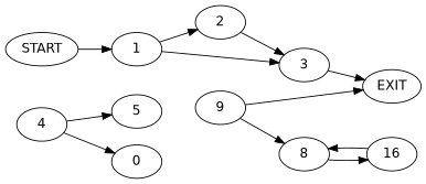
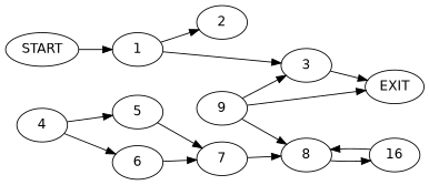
  digraph {
    fontname="DejaVu Sans"
    rankdir=LR
    node [fontname="DejaVu Sans"]
    edge [fontname="DejaVu Sans"]
    n1 [label=START]
    1
    2
    3
    n5 [label=EXIT]
    4
    5
-   6 [label=0]
+   6
+   7
    8
    n11 [label=16]
    9
    n1 -> 1
    1 -> 2
    1 -> 3
-   2 -> 3
+   9 -> 3
    3 -> n5
    4 -> 5
    4 -> 6
+   5 -> 7
+   6 -> 7
+   7 -> 8
    8 -> n11
    n11 -> 8
    9 -> n5
    9 -> 8
  }
